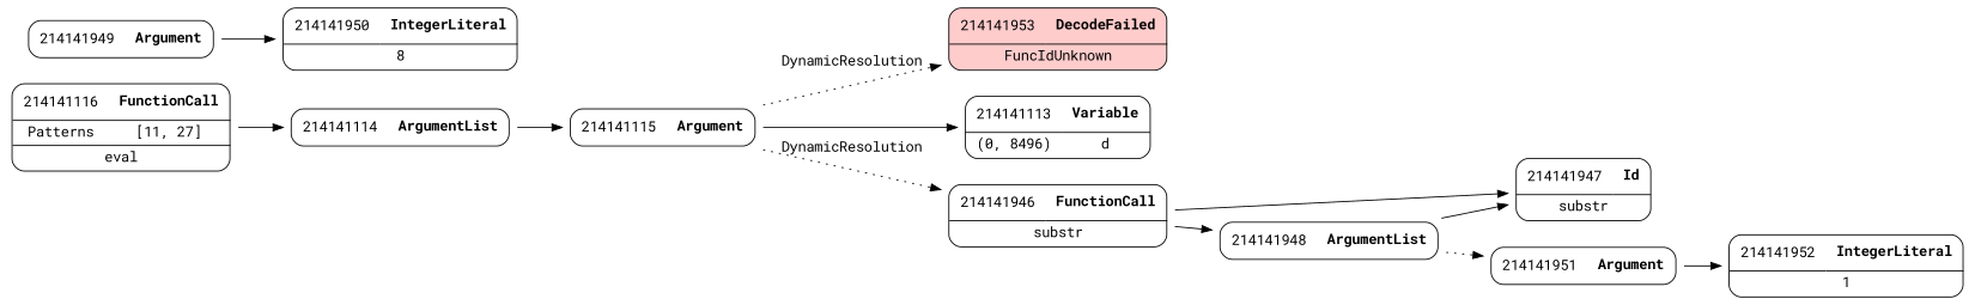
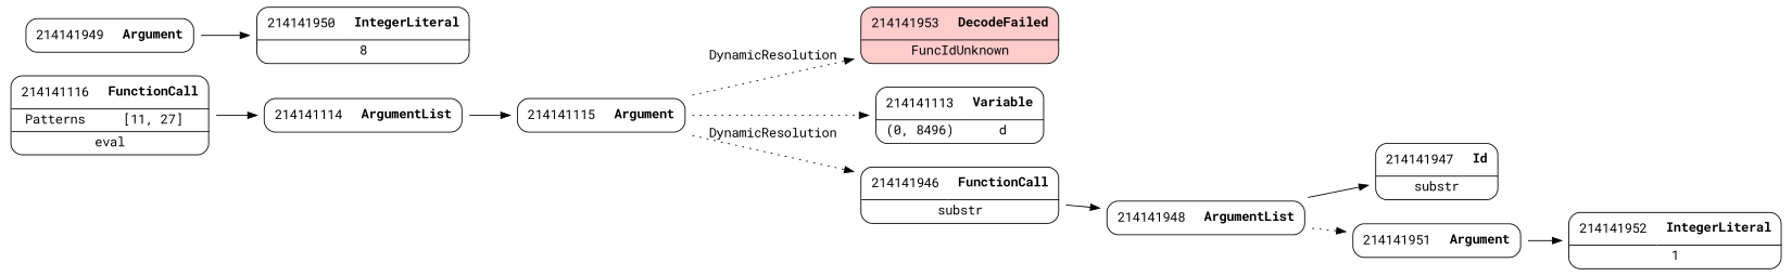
  digraph {
    fontname="Roboto Mono"
    rankdir=LR
    node [fontname="Roboto Mono" shape=none]
    edge [fontname="Roboto Mono" weight=2]
    n1 [label=<<TABLE border='1' cellspacing='0' cellpadding='10' style='rounded' bgcolor='#FFCCCC' ><TR><TD border='0'>214141953</TD><TD border='0'><B>DecodeFailed</B></TD></TR><HR/><TR><TD border='0' cellpadding='5' colspan='2'>FuncIdUnknown</TD></TR></TABLE>>]
    n2 [label=<<TABLE border='1' cellspacing='0' cellpadding='10' style='rounded' ><TR><TD border='0'>214141952</TD><TD border='0'><B>IntegerLiteral</B></TD></TR><HR/><TR><TD border='0' cellpadding='5' colspan='2'>1</TD></TR></TABLE>>]
    n3 [label=<<TABLE border='1' cellspacing='0' cellpadding='10' style='rounded' ><TR><TD border='0'>214141115</TD><TD border='0'><B>Argument</B></TD></TR></TABLE>>]
    n4 [label=<<TABLE border='1' cellspacing='0' cellpadding='10' style='rounded' ><TR><TD border='0'>214141113</TD><TD border='0'><B>Variable</B></TD></TR><HR/><TR><TD border='0' cellpadding='5'>(0, 8496)</TD><TD border='0' cellpadding='5'>d</TD></TR></TABLE>>]
    n5 [label=<<TABLE border='1' cellspacing='0' cellpadding='10' style='rounded' ><TR><TD border='0'>214141946</TD><TD border='0'><B>FunctionCall</B></TD></TR><HR/><TR><TD border='0' cellpadding='5' colspan='2'>substr</TD></TR></TABLE>>]
    n6 [label=<<TABLE border='1' cellspacing='0' cellpadding='10' style='rounded' ><TR><TD border='0'>214141947</TD><TD border='0'><B>Id</B></TD></TR><HR/><TR><TD border='0' cellpadding='5' colspan='2'>substr</TD></TR></TABLE>>]
    n7 [label=<<TABLE border='1' cellspacing='0' cellpadding='10' style='rounded' ><TR><TD border='0'>214141948</TD><TD border='0'><B>ArgumentList</B></TD></TR></TABLE>>]
    n8 [label=<<TABLE border='1' cellspacing='0' cellpadding='10' style='rounded' ><TR><TD border='0'>214141951</TD><TD border='0'><B>Argument</B></TD></TR></TABLE>>]
    n9 [label=<<TABLE border='1' cellspacing='0' cellpadding='10' style='rounded' ><TR><TD border='0'>214141114</TD><TD border='0'><B>ArgumentList</B></TD></TR></TABLE>>]
    n10 [label=<<TABLE border='1' cellspacing='0' cellpadding='10' style='rounded' ><TR><TD border='0'>214141949</TD><TD border='0'><B>Argument</B></TD></TR></TABLE>>]
    n11 [label=<<TABLE border='1' cellspacing='0' cellpadding='10' style='rounded' ><TR><TD border='0'>214141950</TD><TD border='0'><B>IntegerLiteral</B></TD></TR><HR/><TR><TD border='0' cellpadding='5' colspan='2'>8</TD></TR></TABLE>>]
    n12 [label=<<TABLE border='1' cellspacing='0' cellpadding='10' style='rounded' ><TR><TD border='0'>214141116</TD><TD border='0'><B>FunctionCall</B></TD></TR><HR/><TR><TD border='0' cellpadding='5'>Patterns</TD><TD border='0' cellpadding='5'>[11, 27]</TD></TR><HR/><TR><TD border='0' cellpadding='5' colspan='2'>eval</TD></TR></TABLE>>]
    n3 -> n1 [label=DynamicResolution style=dotted weight=""]
-   n3 -> n4
+   n3 -> n4 [style=dotted]
    n3 -> n5 [label=DynamicResolution style=dotted weight=""]
-   n5 -> n6
    n5 -> n7
    n7 -> n6
    n7 -> n8 [style=dotted]
    n8 -> n2
    n9 -> n3
    n10 -> n11
    n12 -> n9
  }
